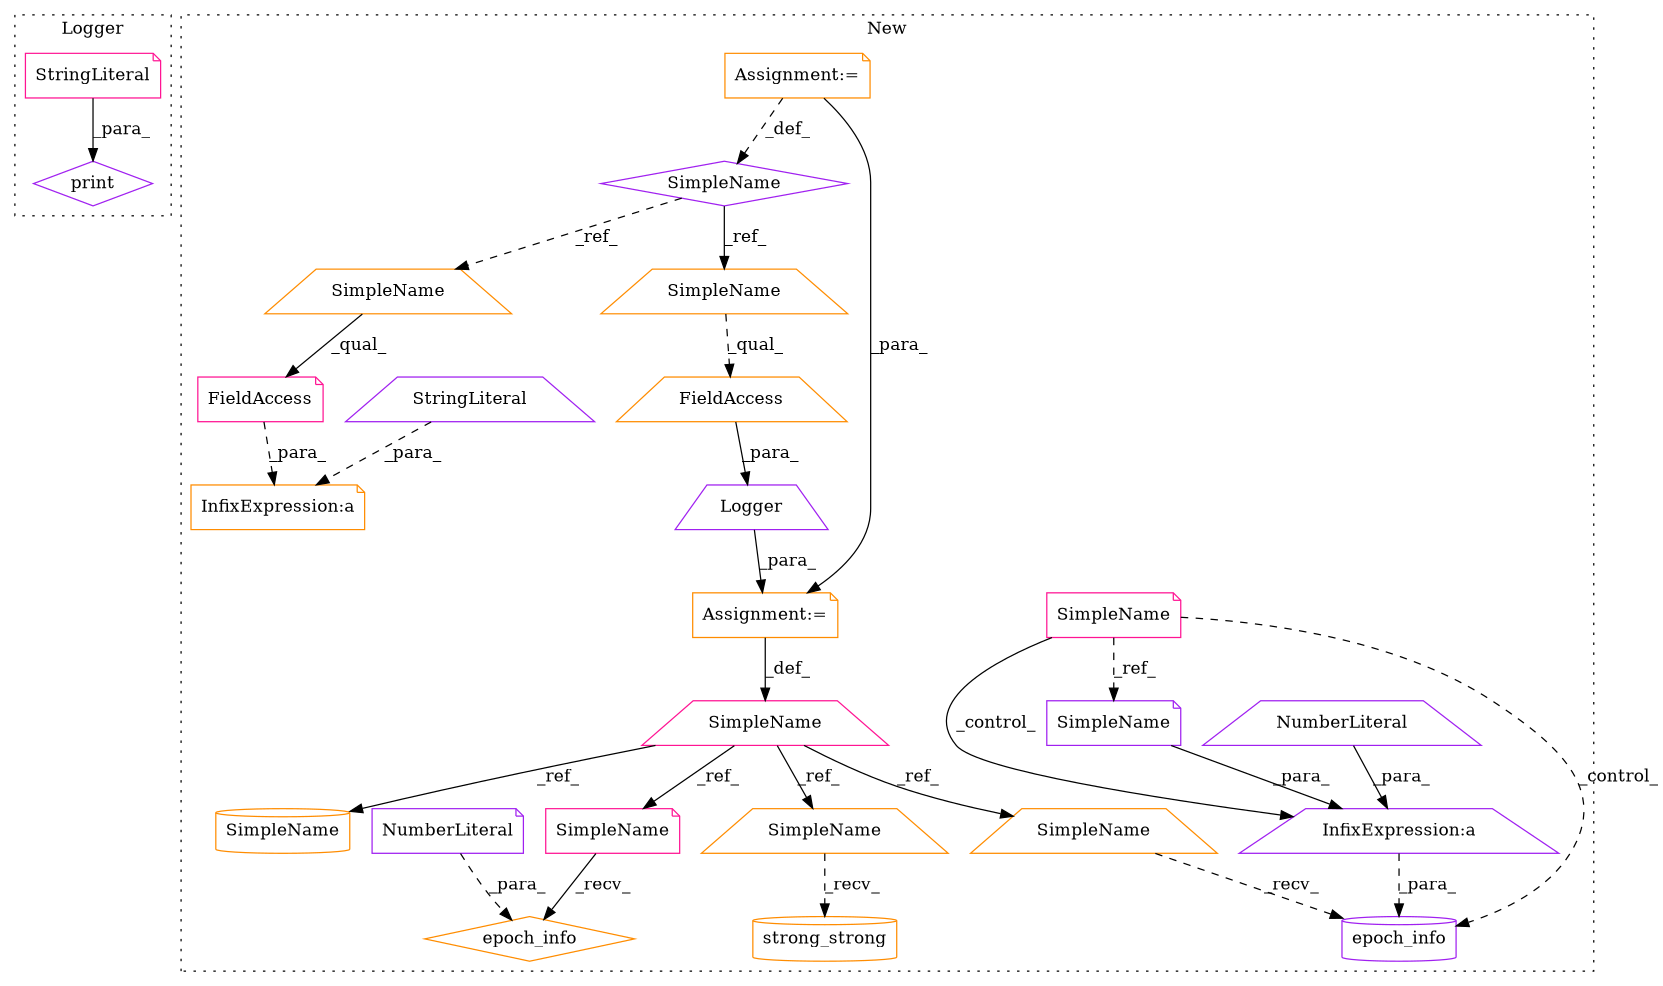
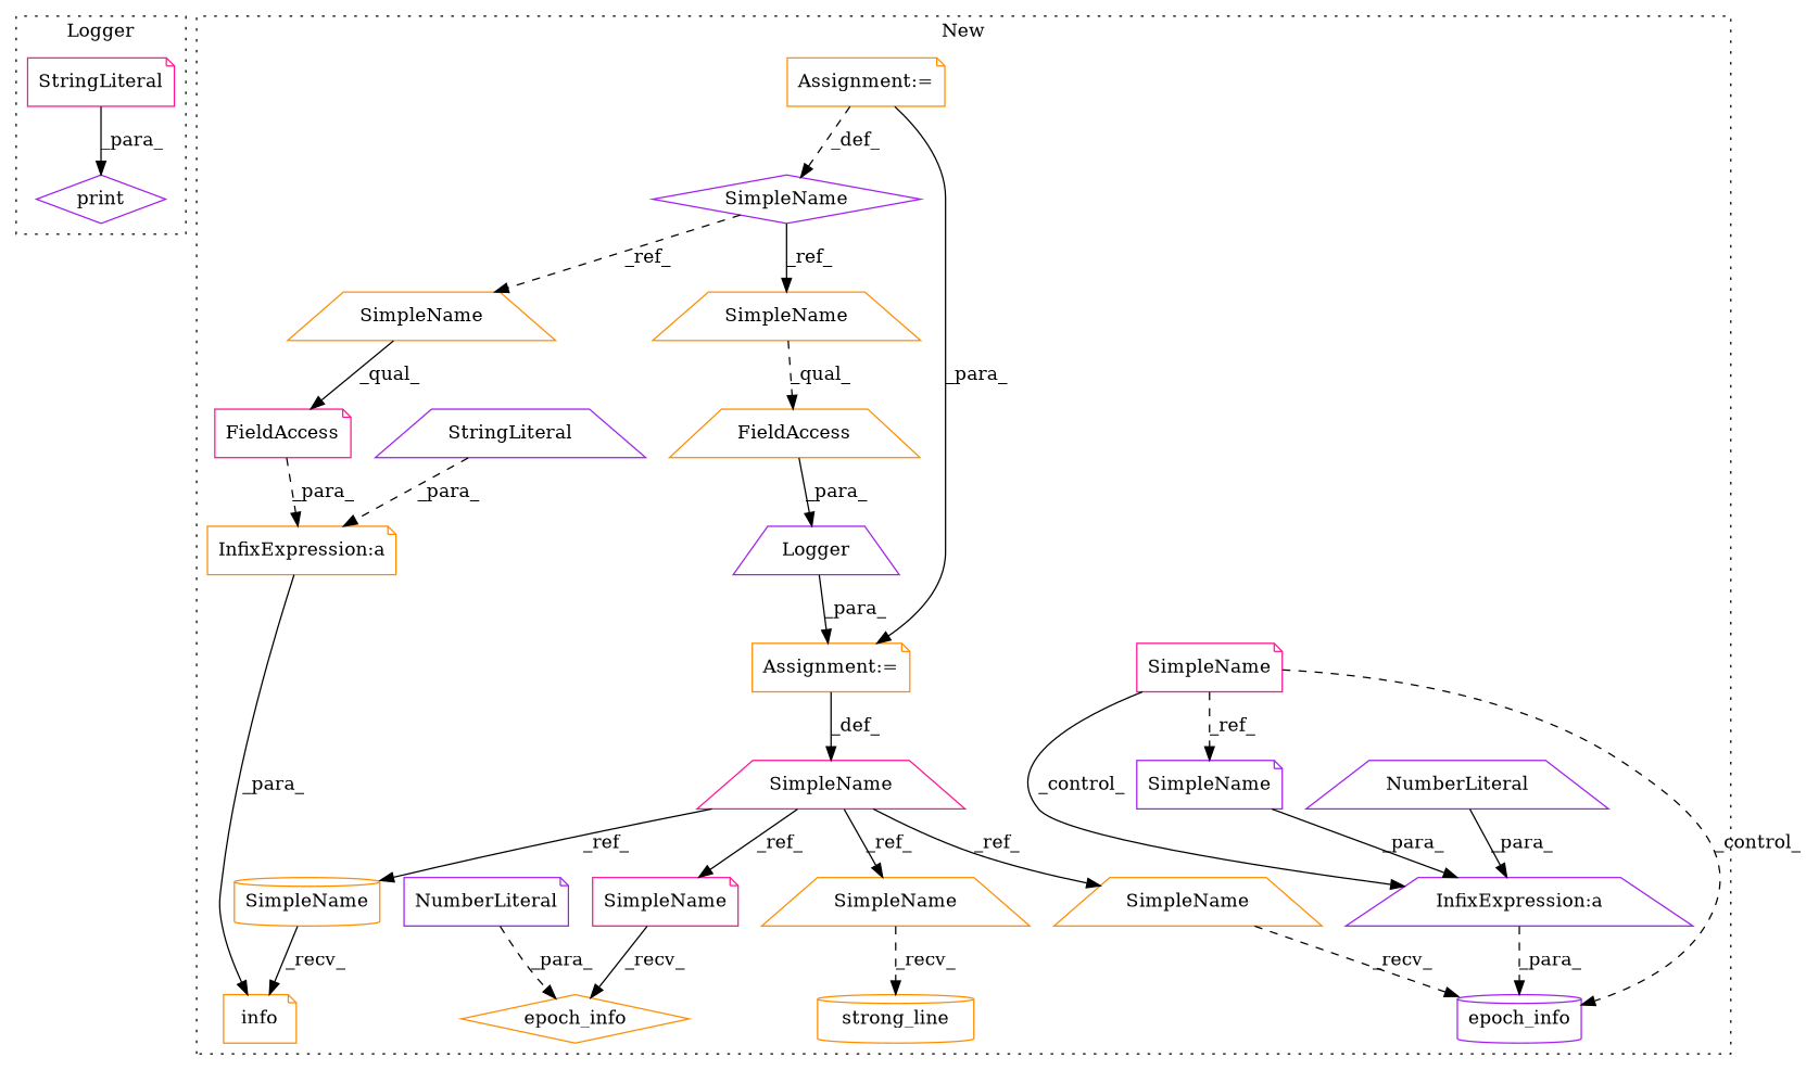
  digraph {
    node [a=42 color=darkorange l=3 s=3409 shape=note]
    edge [style=solid]
    n1 [a=32 color=purple l="6,1" label=print s="4875,4928" shape=diamond]
    n2 [a=45 color=deeppink l=4 label=StringLiteral s=4881]
    n3 [a=32 color=purple l="7,1" label=Logger s="3402,3426" shape=trapezium]
    n4 [a=7 l=1 label="Assignment:=" s=3401]
-   n6 [a=32 l=13 label=strong_strong s=3440 shape=cylinder]
+   n5 [a=32 l="5,1" label=info s="3466,3510"]
+   n6 [a=32 l=13 label=strong_line s=3440 shape=cylinder]
    n7 [a=22 l=12 label=FieldAccess shape=trapezium]
    n8 [a=27 label="InfixExpression:a" s=3495]
    n9 [a=22 color=deeppink l=12 label=FieldAccess s=3498]
    n10 [color=purple label=SimpleName s=2905 shape=diamond]
    n11 [a=45 color=purple l=24 label=StringLiteral s=3471 shape=trapezium]
    n12 [a=32 color=purple l="11,1" label=epoch_info s="5334,5356" shape=cylinder]
    n13 [a=27 color=purple label="InfixExpression:a" s=5346 shape=trapezium]
    n14 [a=34 color=purple l=1 label=NumberLiteral s=5349 shape=trapezium]
    n15 [color=deeppink l=6 label=SimpleName s=3395 shape=trapezium]
    n16 [color=deeppink l=1 label=SimpleName s=5031]
    n17 [a=7 label="Assignment:=" s=2905]
    n18 [a=32 l="11,1" label=epoch_info s="4892,4910" shape=diamond]
    n19 [a=34 color=purple l=1 label=NumberLiteral s=4903]
    n20 [color=purple l=1 label=SimpleName s=5345]
    n21 [l=6 label=SimpleName s=3459 shape=cylinder]
    n22 [l=6 label=SimpleName s=3433 shape=trapezium]
    n23 [l=6 label=SimpleName s=5327 shape=trapezium]
    n24 [color=deeppink l=6 label=SimpleName s=4885]
    n25 [label=SimpleName shape=trapezium]
    n26 [label=SimpleName s=3498 shape=trapezium]
    subgraph cluster_1 {
      label=Logger
      style=dotted
      n1
      n2
    }
    subgraph cluster_2 {
      label=New
      style=dotted
      n3
      n4
+     n5
      n6
      n7
      n8
      n9
      n10
      n11
      n12
      n13
      n14
      n15
      n16
      n17
      n18
      n19
      n20
      n21
      n22
      n23
      n24
      n25
      n26
    }
    n2 -> n1 [label=_para_]
    n3 -> n4 [label=_para_]
    n4 -> n15 [label=_def_]
    n7 -> n3 [label=_para_]
+   n8 -> n5 [label=_para_]
    n9 -> n8 [label=_para_ style=dashed]
    n10 -> n25 [label=_ref_]
    n10 -> n26 [label=_ref_ style=dashed]
    n11 -> n8 [label=_para_ style=dashed]
    n13 -> n12 [label=_para_ style=dashed]
    n14 -> n13 [label=_para_]
    n15 -> n21 [label=_ref_]
    n15 -> n22 [label=_ref_]
    n15 -> n23 [label=_ref_]
    n15 -> n24 [label=_ref_]
    n16 -> n12 [label=_control_ style=dashed]
    n16 -> n13 [label=_control_]
    n16 -> n20 [label=_ref_ style=dashed]
    n17 -> n4 [label=_para_]
    n17 -> n10 [label=_def_ style=dashed]
    n19 -> n18 [label=_para_ style=dashed]
    n20 -> n13 [label=_para_]
+   n21 -> n5 [label=_recv_]
    n22 -> n6 [label=_recv_ style=dashed]
    n23 -> n12 [label=_recv_ style=dashed]
    n24 -> n18 [label=_recv_]
    n25 -> n7 [label=_qual_ style=dashed]
    n26 -> n9 [label=_qual_]
  }
